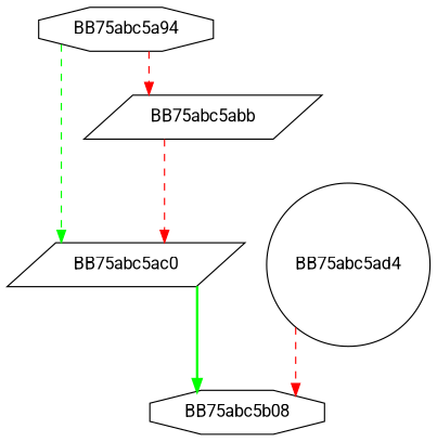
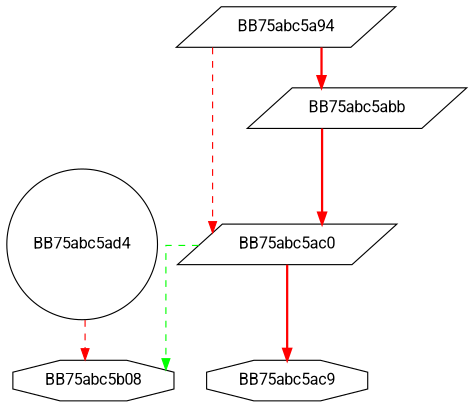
  digraph {
    fontname=Roboto
    splines=ortho
    node [fontname=Roboto shape=parallelogram]
    edge [color=red fontname=Roboto style=dashed]
-   BB75abc5a94 [shape=octagon]
+   BB75abc5a94
    BB75abc5ac0
    BB75abc5abb
    BB75abc5b08 [shape=octagon]
+   BB75abc5ac9 [shape=octagon]
    BB75abc5ad4 [shape=circle]
-   BB75abc5a94 -> BB75abc5ac0 [color=green]
-   BB75abc5a94 -> BB75abc5abb
-   BB75abc5ac0 -> BB75abc5b08 [color=green style=bold]
-   BB75abc5abb -> BB75abc5ac0
+   BB75abc5a94 -> BB75abc5ac0
+   BB75abc5a94 -> BB75abc5abb [style=bold]
+   BB75abc5ac0 -> BB75abc5b08 [color=green]
+   BB75abc5ac0 -> BB75abc5ac9 [style=bold]
+   BB75abc5abb -> BB75abc5ac0 [style=bold]
    BB75abc5ad4 -> BB75abc5b08
  }
